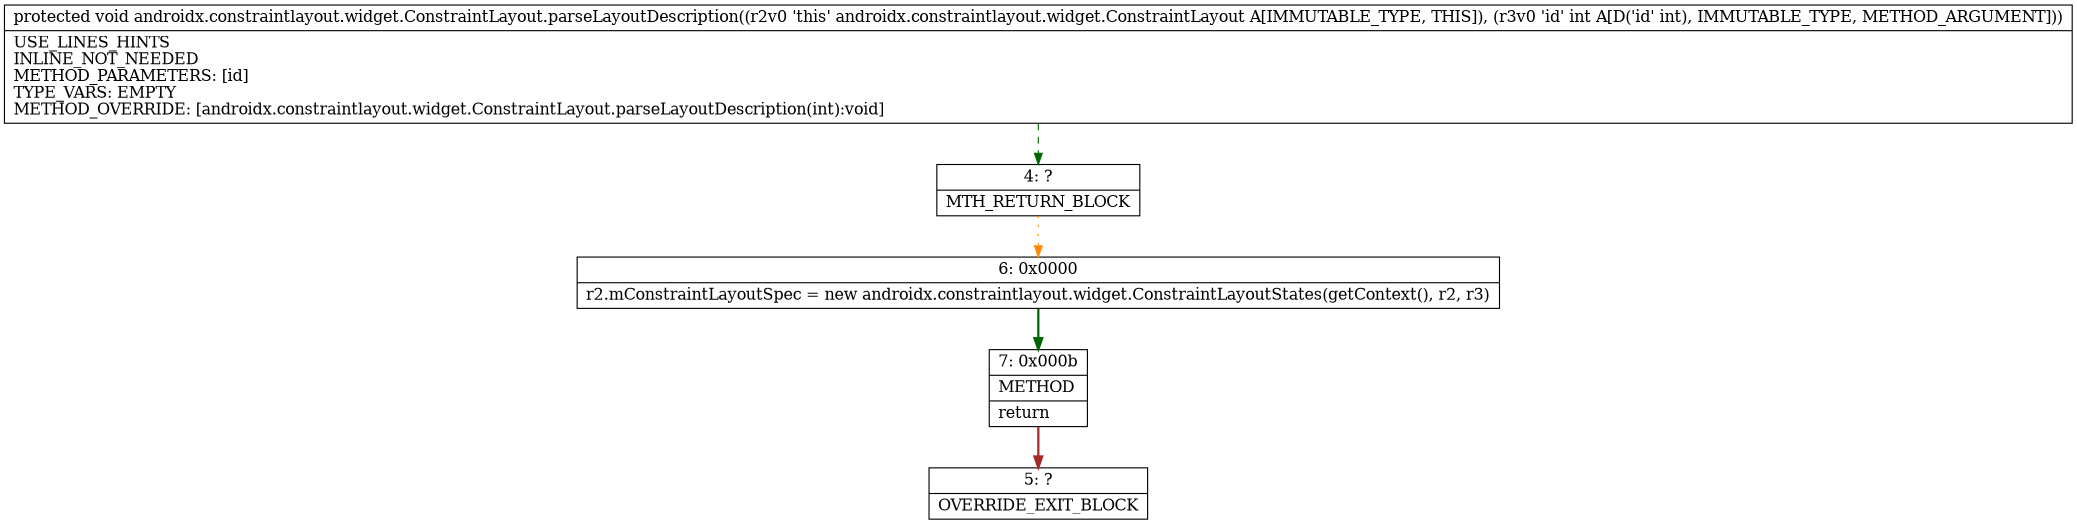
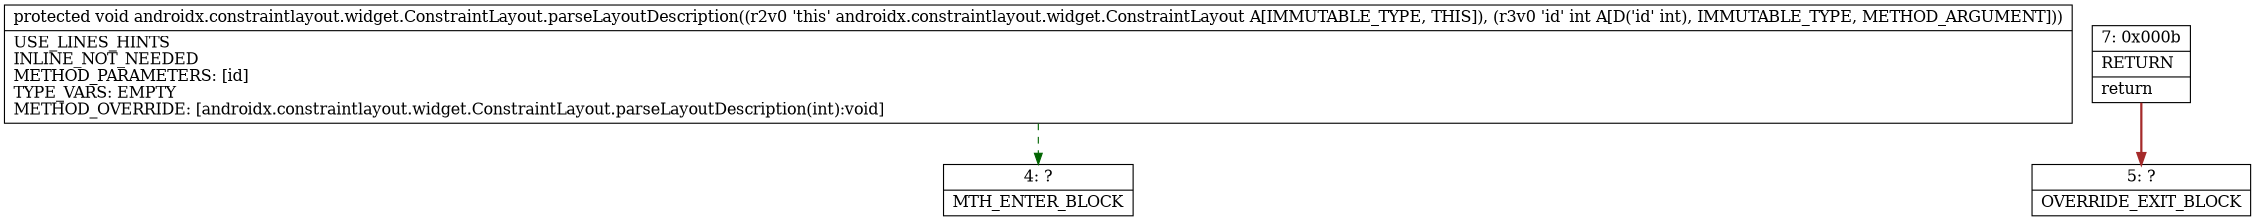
  digraph {
    node [shape=record]
    edge [color=darkgreen style=bold]
-   n1 [label="{4\:\ ?|MTH_RETURN_BLOCK\l}"]
-   n2 [label="{6\:\ 0x0000|r2.mConstraintLayoutSpec = new androidx.constraintlayout.widget.ConstraintLayoutStates(getContext(), r2, r3)\l}"]
-   n3 [label="{7\:\ 0x000b|METHOD\l|return\l}"]
+   n1 [label="{4\:\ ?|MTH_ENTER_BLOCK\l}"]
+   n3 [label="{7\:\ 0x000b|RETURN\l|return\l}"]
    n4 [label="{5\:\ ?|OVERRIDE_EXIT_BLOCK\l}"]
    n5 [label="{protected void androidx.constraintlayout.widget.ConstraintLayout.parseLayoutDescription((r2v0 'this' androidx.constraintlayout.widget.ConstraintLayout A[IMMUTABLE_TYPE, THIS]), (r3v0 'id' int A[D('id' int), IMMUTABLE_TYPE, METHOD_ARGUMENT]))  | USE_LINES_HINTS\lINLINE_NOT_NEEDED\lMETHOD_PARAMETERS: [id]\lTYPE_VARS: EMPTY\lMETHOD_OVERRIDE: [androidx.constraintlayout.widget.ConstraintLayout.parseLayoutDescription(int):void]\l}"]
-   n1 -> n2 [color=darkorange style=dotted]
-   n2 -> n3
    n3 -> n4 [color=brown]
    n5 -> n1 [style=dashed]
  }
